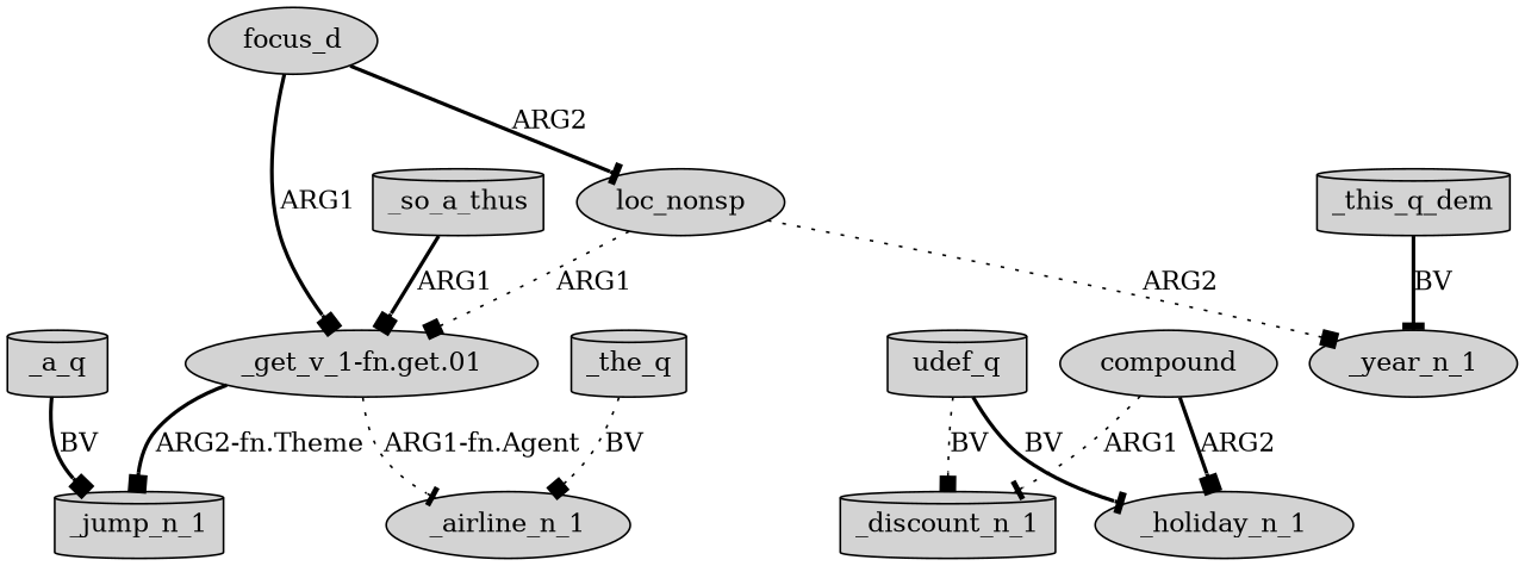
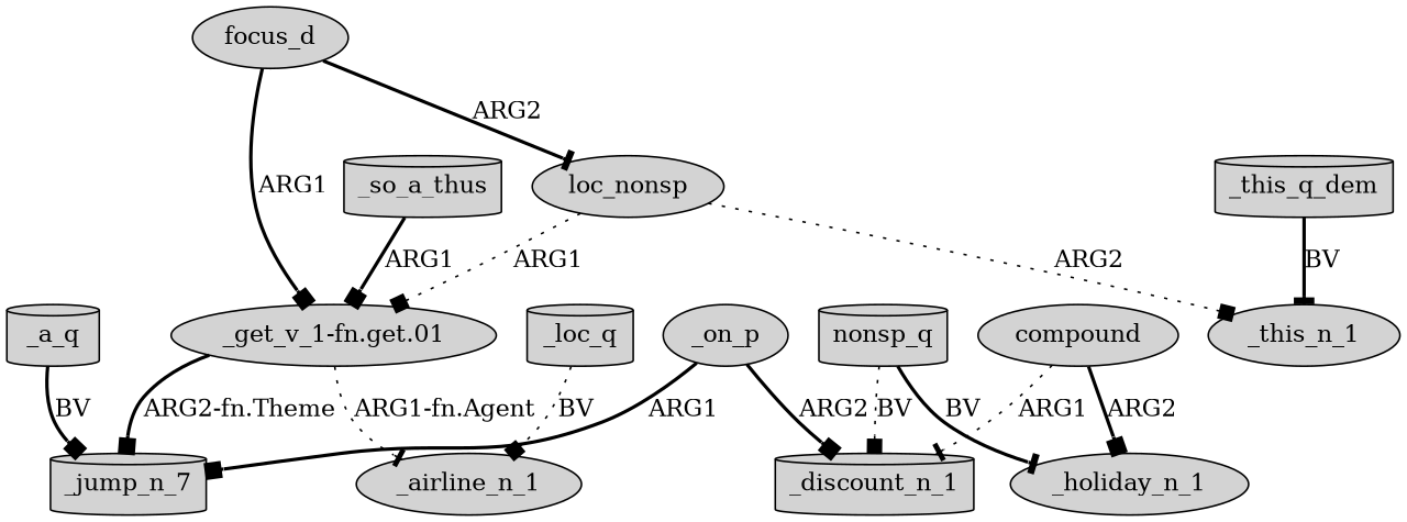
  digraph {
    node [shape=ellipse style=filled]
    edge [arrowhead=box style=bold]
    focus_d
    loc_nonsp
    "_get_v_1-fn.get.01"
-   _year_n_1
-   _jump_n_1 [shape=cylinder]
+   _year_n_1 [label=_this_n_1]
+   _jump_n_1 [shape=cylinder label=_jump_n_7]
    _airline_n_1
    _discount_n_1 [shape=cylinder]
-   _the_q [shape=cylinder]
-   udef_q [shape=cylinder]
+   _on_p
+   _the_q [shape=cylinder label=_loc_q]
+   udef_q [shape=cylinder label=nonsp_q]
    _holiday_n_1
    _so_a_thus [shape=cylinder]
    compound
    _a_q [shape=cylinder]
    _this_q_dem [shape=cylinder]
    focus_d -> loc_nonsp [arrowhead=tee label=ARG2]
    focus_d -> "_get_v_1-fn.get.01" [label=ARG1]
    loc_nonsp -> "_get_v_1-fn.get.01" [label=ARG1 style=dotted]
    loc_nonsp -> _year_n_1 [label=ARG2 style=dotted]
    "_get_v_1-fn.get.01" -> _jump_n_1 [label="ARG2-fn.Theme"]
    "_get_v_1-fn.get.01" -> _airline_n_1 [arrowhead=tee label="ARG1-fn.Agent" style=dotted]
+   _on_p -> _jump_n_1 [label=ARG1]
+   _on_p -> _discount_n_1 [label=ARG2]
    _the_q -> _airline_n_1 [label=BV style=dotted]
    udef_q -> _discount_n_1 [label=BV style=dotted]
    udef_q -> _holiday_n_1 [arrowhead=tee label=BV]
    _so_a_thus -> "_get_v_1-fn.get.01" [label=ARG1]
    compound -> _discount_n_1 [arrowhead=tee label=ARG1 style=dotted]
    compound -> _holiday_n_1 [label=ARG2]
    _a_q -> _jump_n_1 [label=BV]
    _this_q_dem -> _year_n_1 [arrowhead=tee label=BV]
  }
